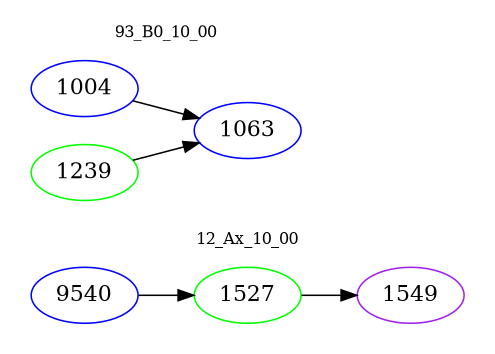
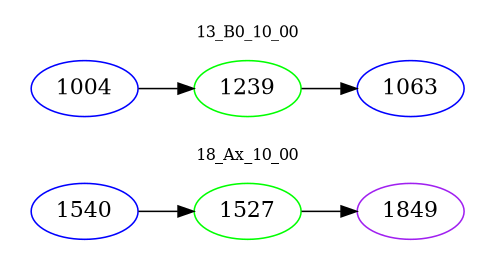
  digraph {
    rankdir=LR
    node [color=blue]
    edge [color=black]
-   n1 [label=9540]
+   n1 [label=1540]
    n2 [color=green label=1527]
-   n3 [color=purple label=1549]
+   n3 [color=purple label=1849]
    n4 [label=1004]
    n5 [color=green label=1239]
    n6 [label=1063]
    subgraph cluster_1 {
      color=white
      fontsize=10
-     label="12_Ax_10_00"
+     label="18_Ax_10_00"
      n1
      n2
      n3
    }
    subgraph cluster_2 {
      color=white
      fontsize=10
-     label="93_B0_10_00"
+     label="13_B0_10_00"
      n4
      n5
      n6
    }
    n1 -> n2
    n2 -> n3
-   n4 -> n6
+   n4 -> n5
    n5 -> n6
  }
